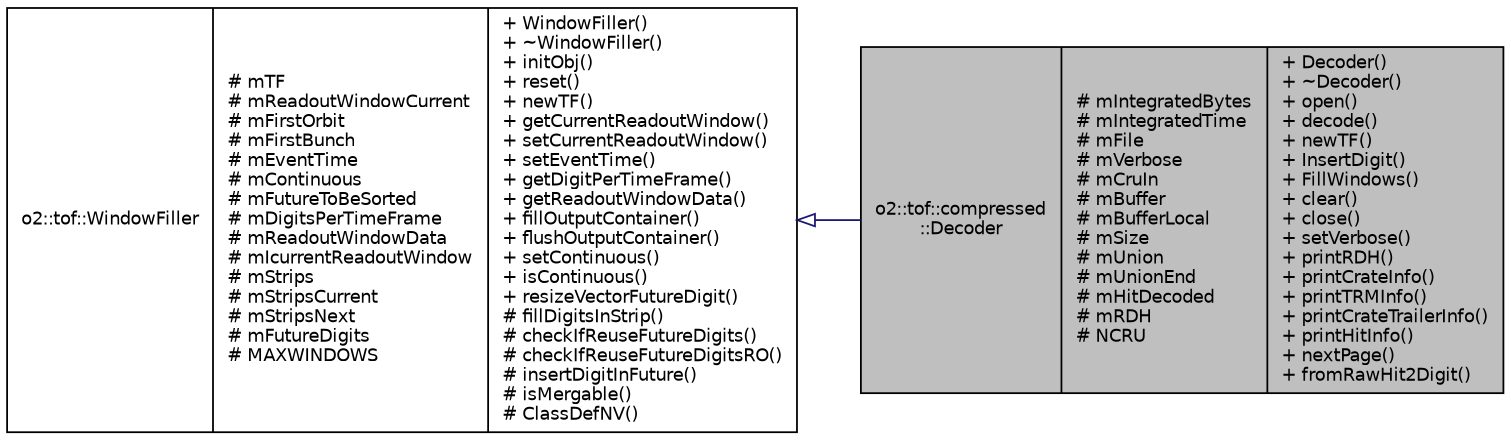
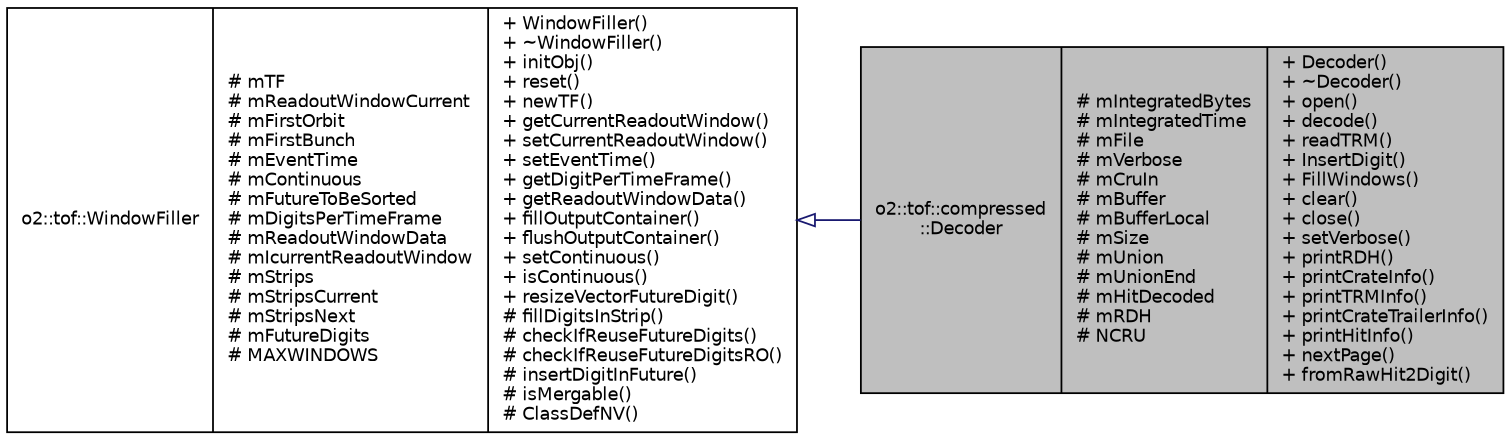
  digraph {
    rankdir=LR
    node [color=black fontname=Helvetica fontsize=10 shape=record]
-   n1 [fillcolor=grey75 fontcolor=black height=0.2 label="{o2::tof::compressed\l::Decoder\n|# mIntegratedBytes\l# mIntegratedTime\l# mFile\l# mVerbose\l# mCruIn\l# mBuffer\l# mBufferLocal\l# mSize\l# mUnion\l# mUnionEnd\l# mHitDecoded\l# mRDH\l# NCRU\l|+ Decoder()\l+ ~Decoder()\l+ open()\l+ decode()\l+ newTF()\l+ InsertDigit()\l+ FillWindows()\l+ clear()\l+ close()\l+ setVerbose()\l+ printRDH()\l+ printCrateInfo()\l+ printTRMInfo()\l+ printCrateTrailerInfo()\l+ printHitInfo()\l+ nextPage()\l+ fromRawHit2Digit()\l}" style=filled width=0.4]
+   n1 [fillcolor=grey75 fontcolor=black height=0.2 label="{o2::tof::compressed\l::Decoder\n|# mIntegratedBytes\l# mIntegratedTime\l# mFile\l# mVerbose\l# mCruIn\l# mBuffer\l# mBufferLocal\l# mSize\l# mUnion\l# mUnionEnd\l# mHitDecoded\l# mRDH\l# NCRU\l|+ Decoder()\l+ ~Decoder()\l+ open()\l+ decode()\l+ readTRM()\l+ InsertDigit()\l+ FillWindows()\l+ clear()\l+ close()\l+ setVerbose()\l+ printRDH()\l+ printCrateInfo()\l+ printTRMInfo()\l+ printCrateTrailerInfo()\l+ printHitInfo()\l+ nextPage()\l+ fromRawHit2Digit()\l}" style=filled width=0.4]
    n2 [height=0.2 label="{o2::tof::WindowFiller\n|# mTF\l# mReadoutWindowCurrent\l# mFirstOrbit\l# mFirstBunch\l# mEventTime\l# mContinuous\l# mFutureToBeSorted\l# mDigitsPerTimeFrame\l# mReadoutWindowData\l# mIcurrentReadoutWindow\l# mStrips\l# mStripsCurrent\l# mStripsNext\l# mFutureDigits\l# MAXWINDOWS\l|+ WindowFiller()\l+ ~WindowFiller()\l+ initObj()\l+ reset()\l+ newTF()\l+ getCurrentReadoutWindow()\l+ setCurrentReadoutWindow()\l+ setEventTime()\l+ getDigitPerTimeFrame()\l+ getReadoutWindowData()\l+ fillOutputContainer()\l+ flushOutputContainer()\l+ setContinuous()\l+ isContinuous()\l+ resizeVectorFutureDigit()\l# fillDigitsInStrip()\l# checkIfReuseFutureDigits()\l# checkIfReuseFutureDigitsRO()\l# insertDigitInFuture()\l# isMergable()\l# ClassDefNV()\l}" width=0.4]
    n2 -> n1 [arrowtail=onormal color=midnightblue dir=back fontname=Helvetica fontsize=10 labelfontname=Helvetica labelfontsize=10 style=solid]
  }
